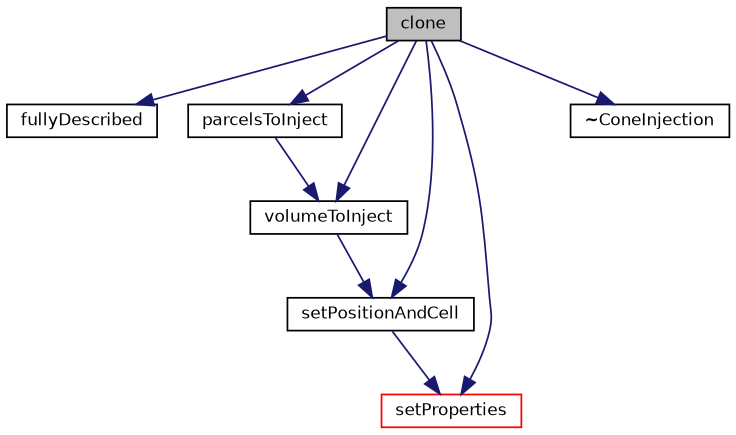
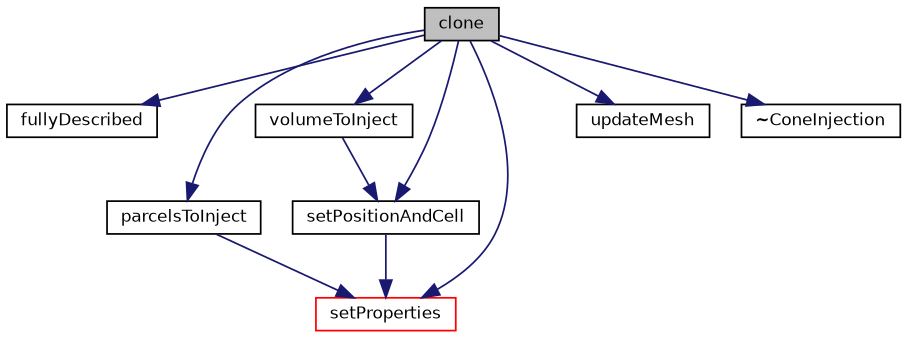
  digraph {
    rankdir=TB
    node [color=black fontname=Helvetica fontsize=10 shape=record]
    edge [color=midnightblue fontname=Helvetica fontsize=10 labelfontname=Helvetica labelfontsize=10 style=solid]
    n1 [fillcolor=grey75 fontcolor=black height=0.2 label=clone style=filled width=0.4]
    n2 [height=0.2 label=fullyDescribed width=0.4]
    n3 [height=0.2 label=parcelsToInject width=0.4]
    n4 [height=0.2 label=volumeToInject width=0.4]
    n5 [height=0.2 label=setPositionAndCell width=0.4]
    n6 [color=red height=0.2 label=setProperties width=0.4]
+   n7 [height=0.2 label=updateMesh width=0.4]
    n8 [height=0.2 label="~ConeInjection" width=0.4]
    n1 -> n2
    n1 -> n3
    n1 -> n4
    n1 -> n5
    n1 -> n6
+   n1 -> n7
    n1 -> n8
-   n3 -> n4
+   n3 -> n6
    n4 -> n5
    n5 -> n6
  }
